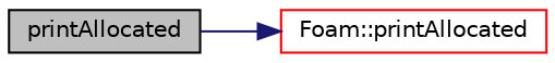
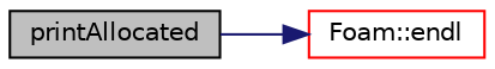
  digraph {
    rankdir=LR
    node [fontname=Helvetica fontsize=10 shape=record]
    n1 [color=black fillcolor=grey75 fontcolor=black height=0.2 label=printAllocated style=filled width=0.4]
-   n2 [color=red height=0.2 label="Foam::printAllocated" width=0.4]
+   n2 [color=red height=0.2 label="Foam::endl" width=0.4]
    n1 -> n2 [color=midnightblue fontname=Helvetica fontsize=10 labelfontname=Helvetica labelfontsize=10 style=solid]
  }
